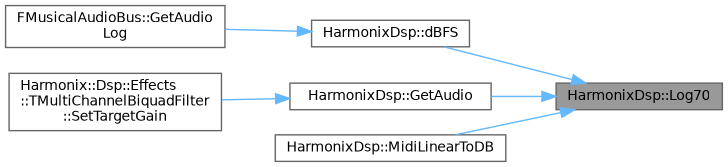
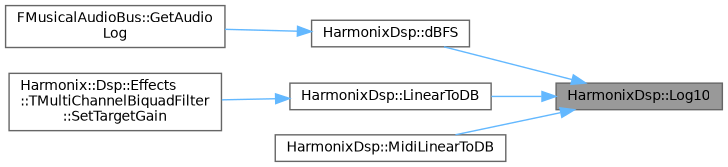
  digraph {
    rankdir=RL
    node [color=grey40 fillcolor=white fontname=Helvetica fontsize=10 shape=box style=filled]
    edge [color=steelblue1 dir=back fontname=Helvetica fontsize=10 labelfontname=Helvetica labelfontsize=10 style=solid]
-   n1 [color=gray40 fillcolor=grey60 fontcolor=black height=0.2 label="HarmonixDsp::Log70" width=0.4]
+   n1 [color=gray40 fillcolor=grey60 fontcolor=black height=0.2 label="HarmonixDsp::Log10" width=0.4]
    n2 [height=0.2 label="HarmonixDsp::dBFS" width=0.4]
-   n3 [height=0.2 label="HarmonixDsp::GetAudio" width=0.4]
+   n3 [height=0.2 label="HarmonixDsp::LinearToDB" width=0.4]
    n4 [height=0.2 label="HarmonixDsp::MidiLinearToDB" width=0.4]
    n5 [height=0.2 label="FMusicalAudioBus::GetAudio\lLog" width=0.4]
    n6 [height=0.2 label="Harmonix::Dsp::Effects\l::TMultiChannelBiquadFilter\l::SetTargetGain" width=0.4]
    n1 -> n2
    n1 -> n3
    n1 -> n4
    n2 -> n5
    n3 -> n6
  }
